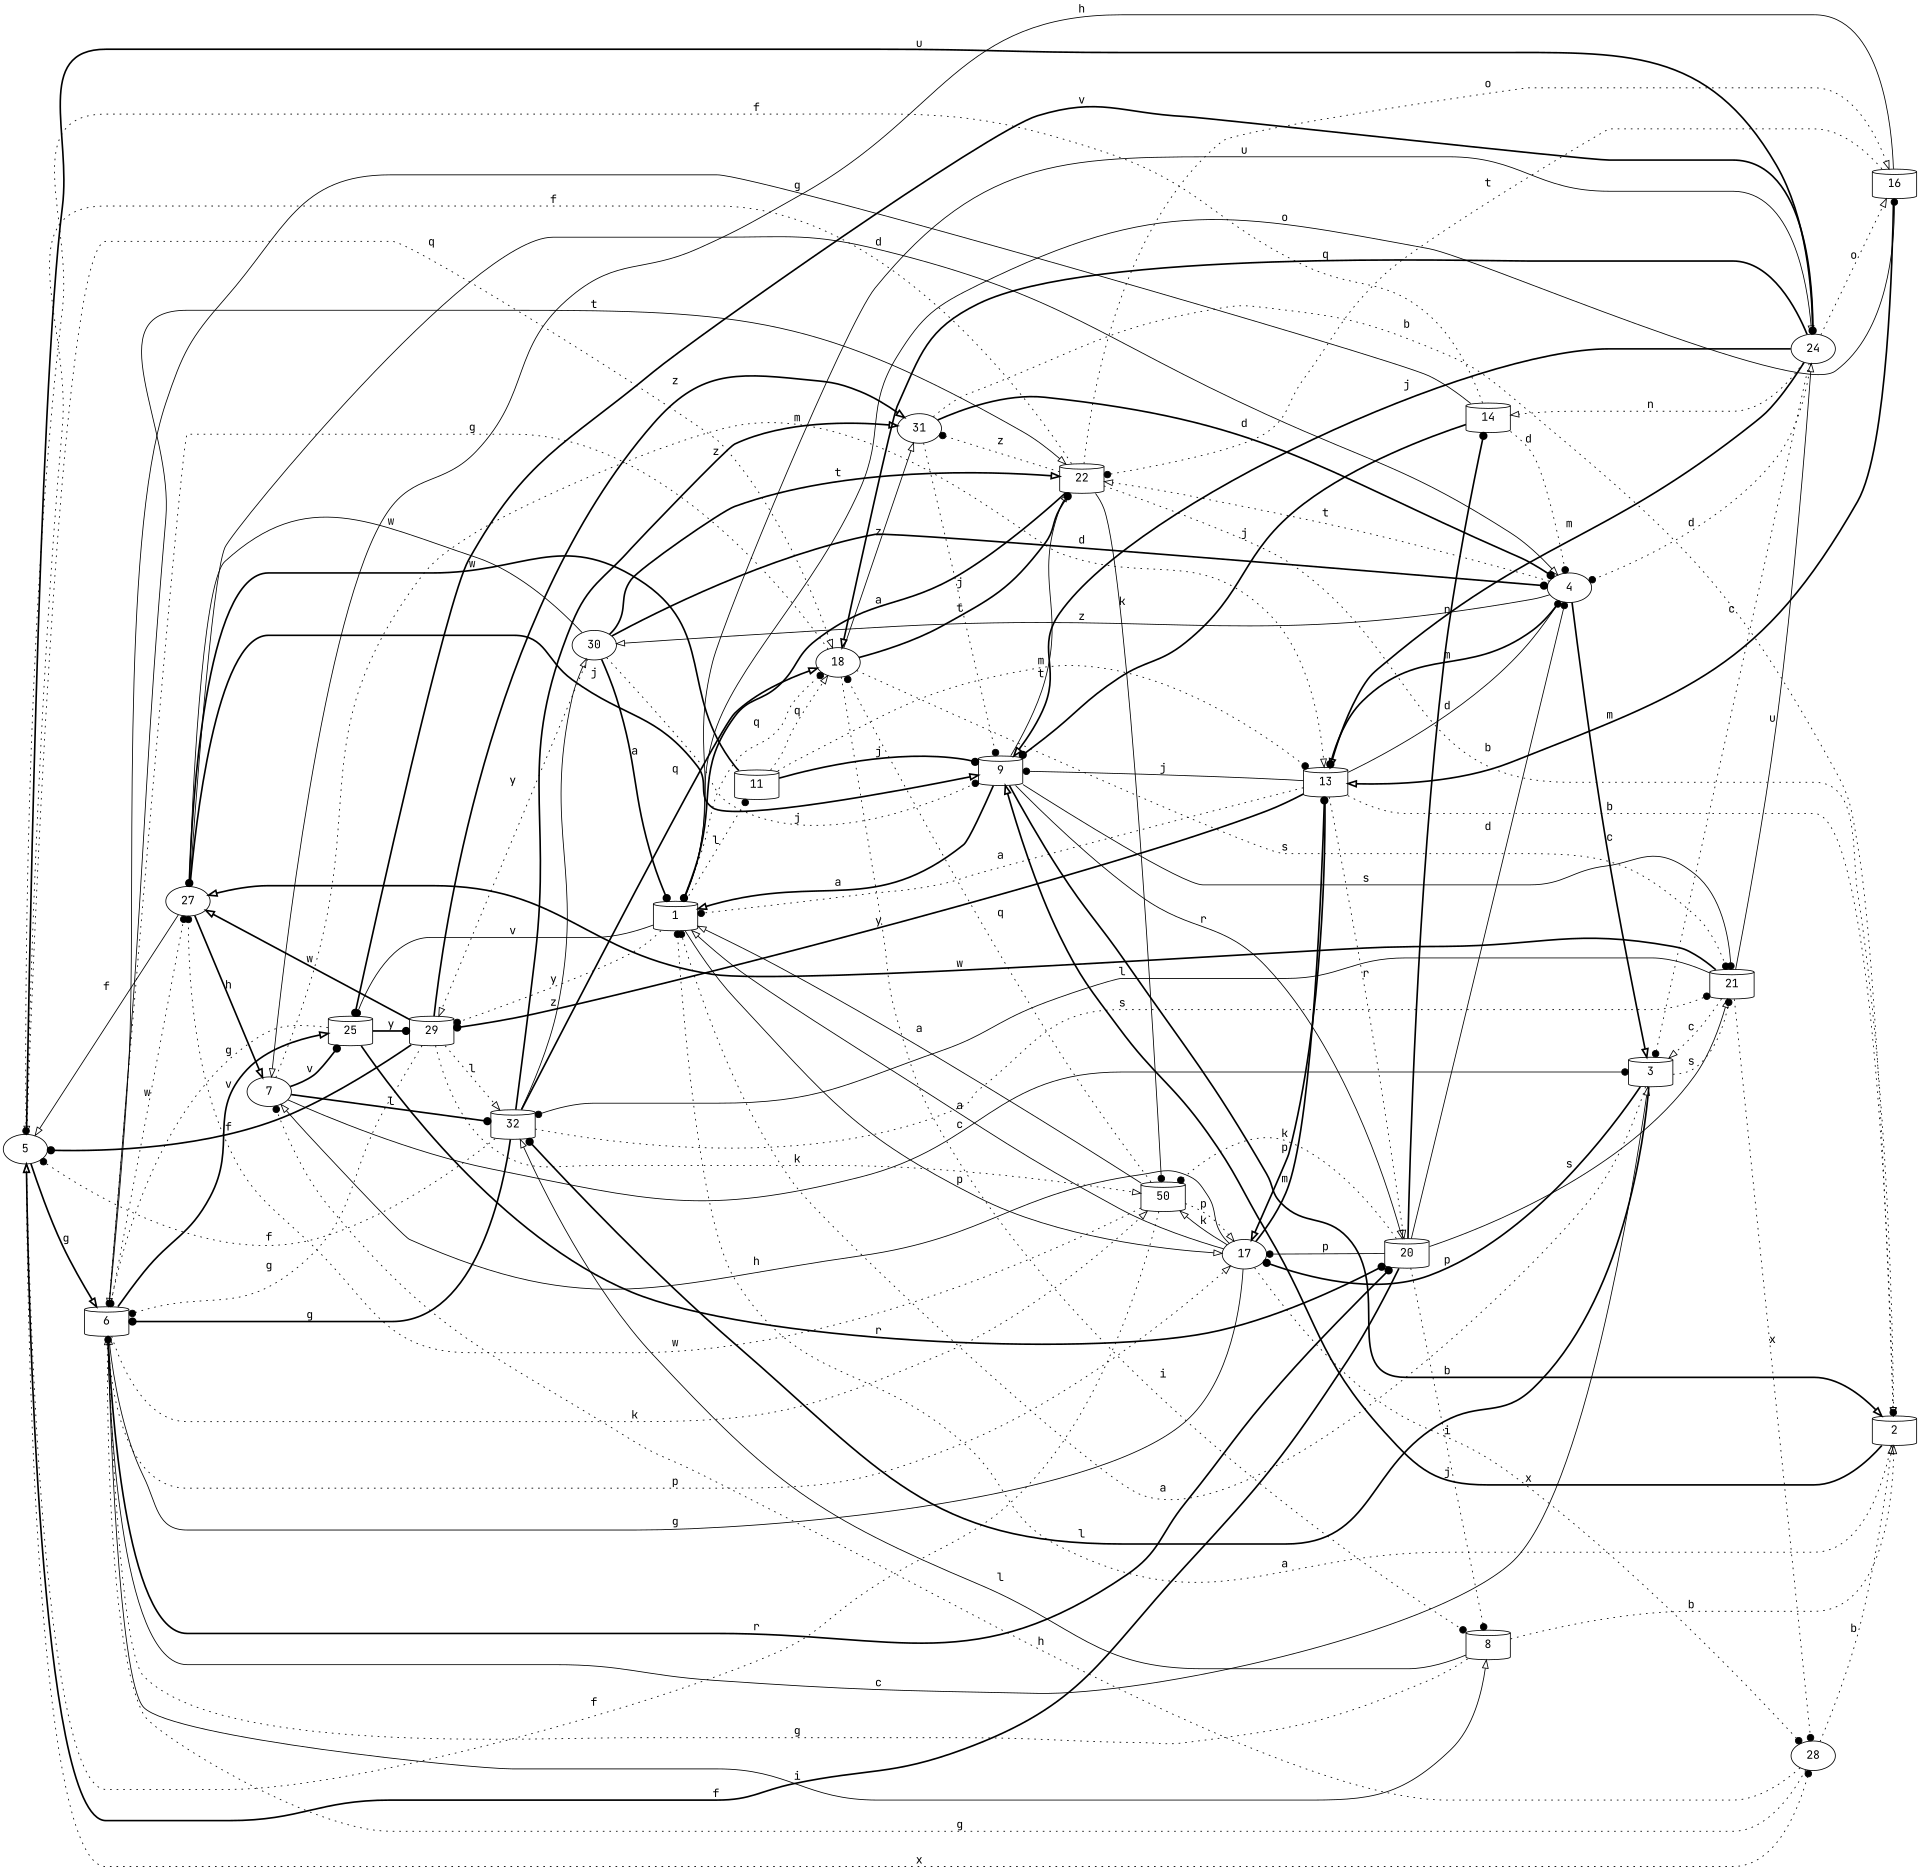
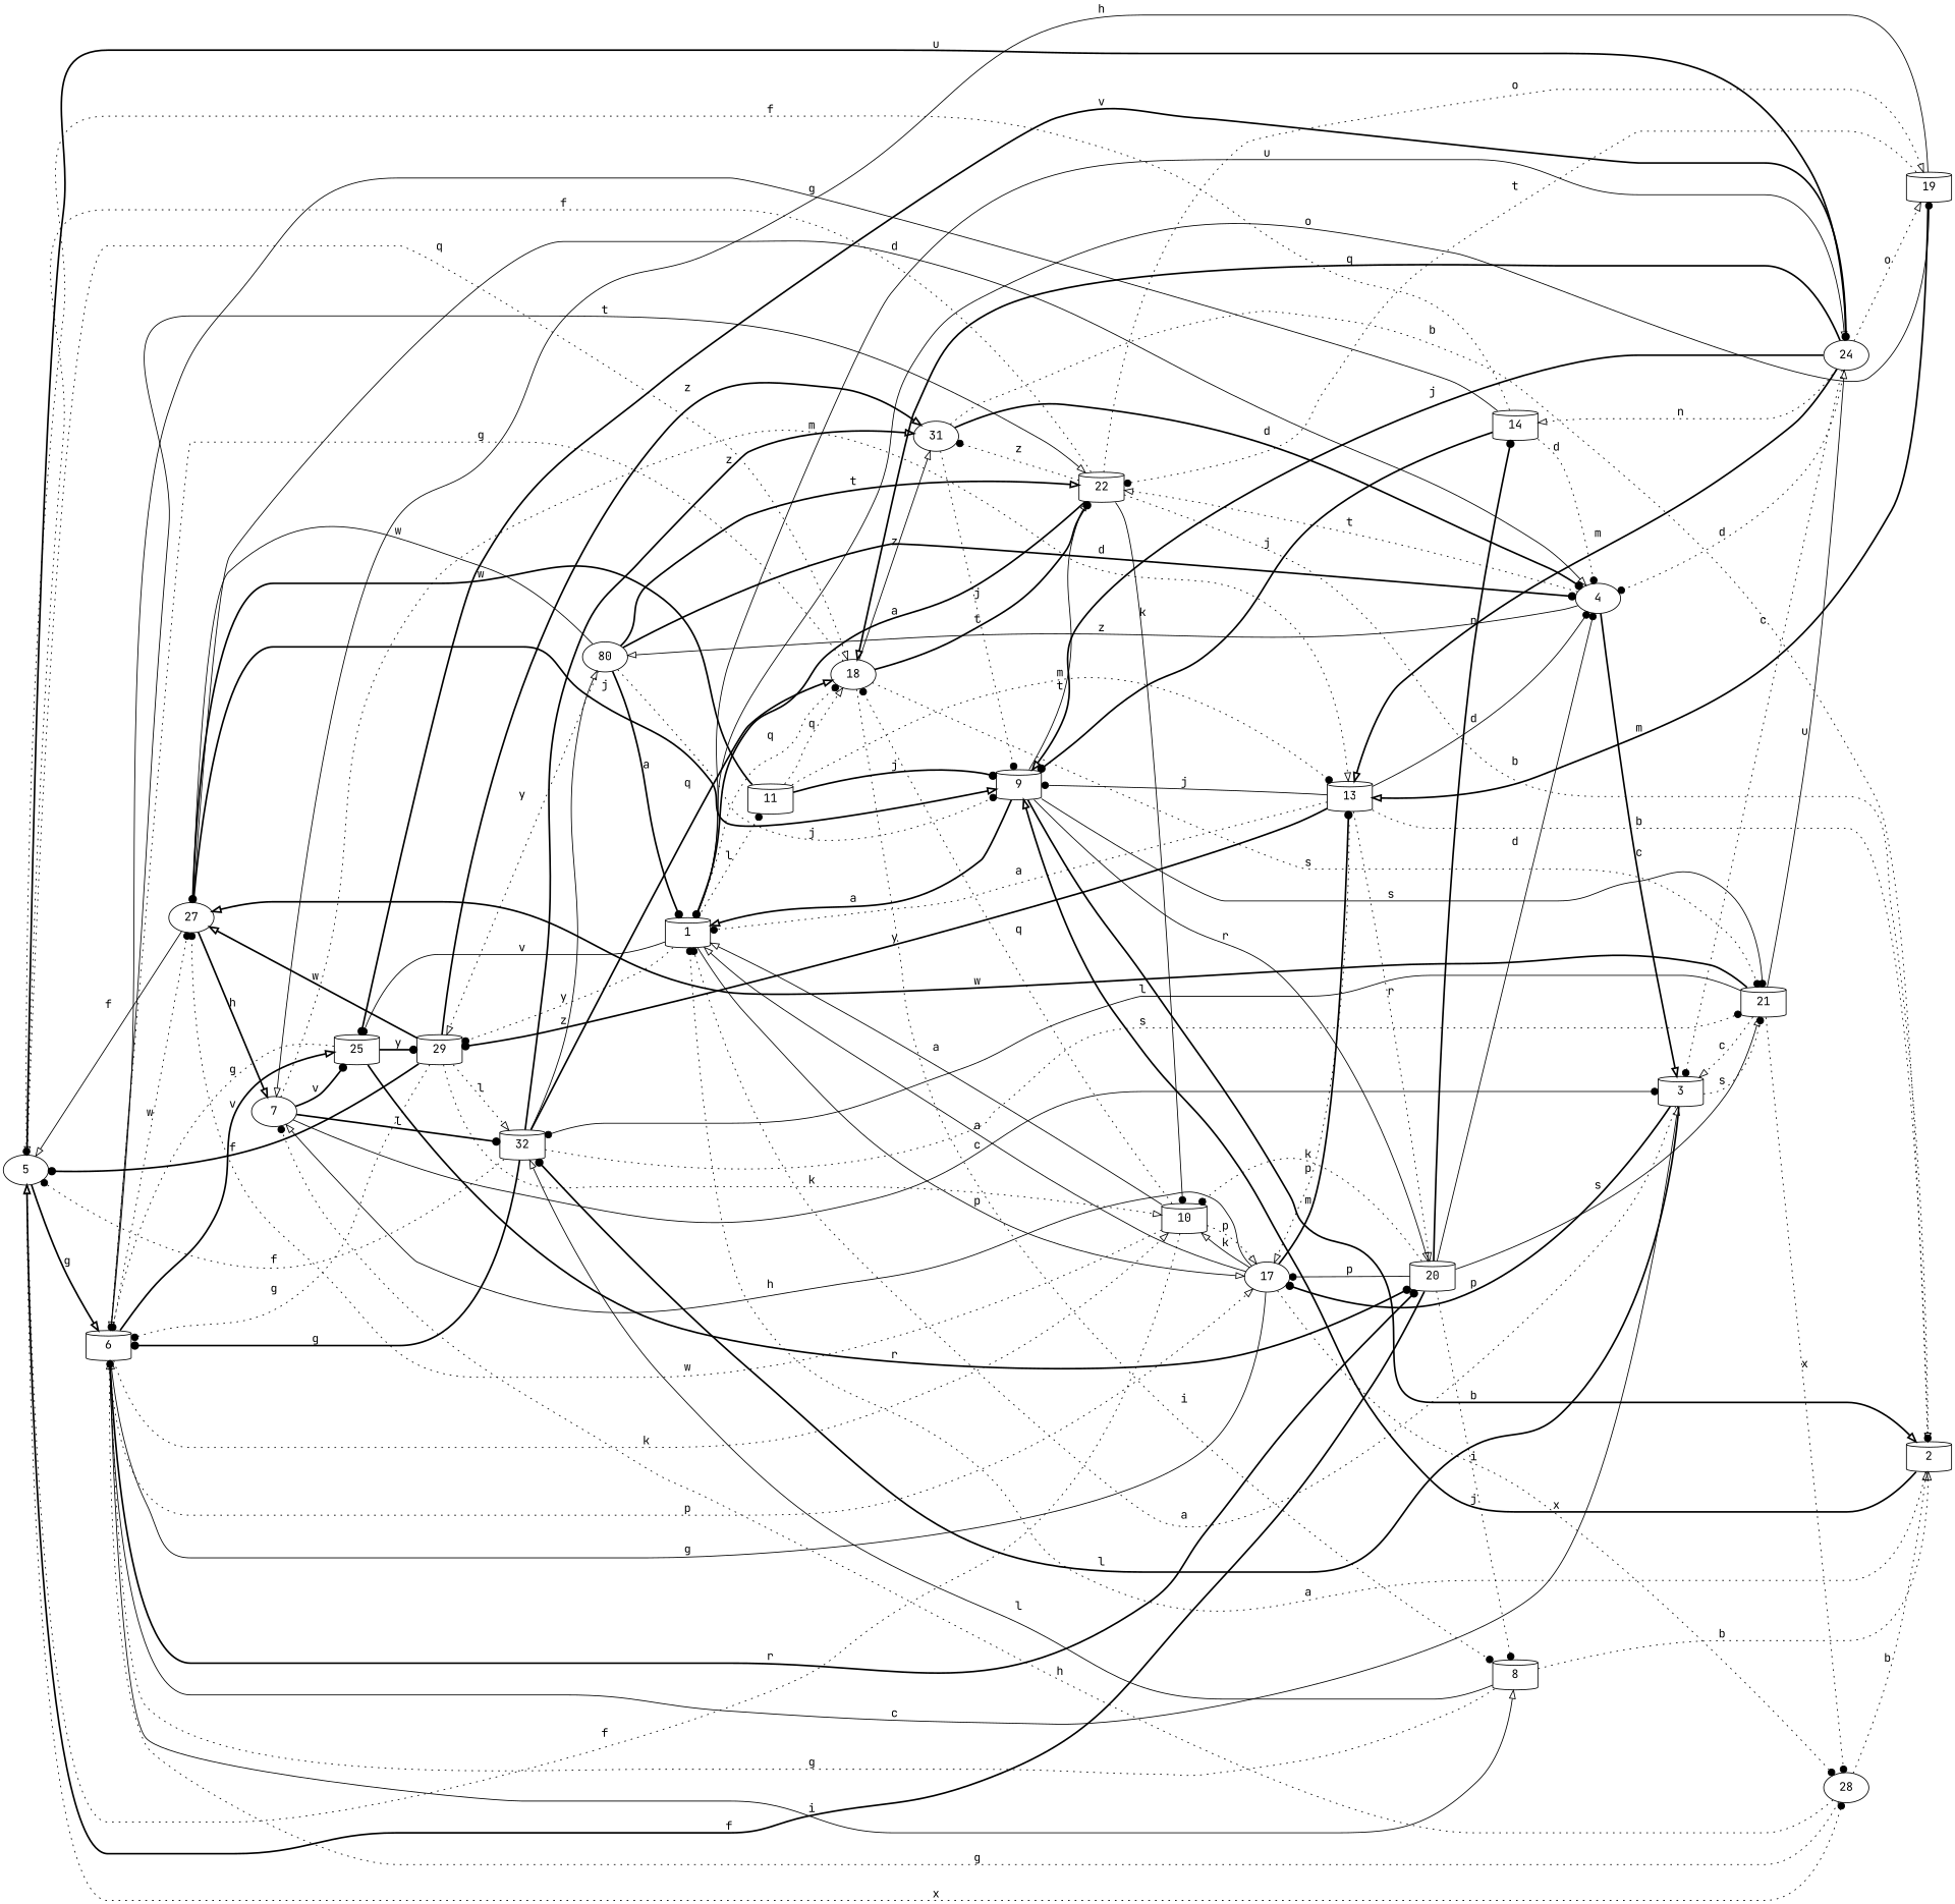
  strict digraph {
    fontname="JetBrains Mono"
    rankdir=LR
    node [fontname="JetBrains Mono" shape=cylinder]
    edge [arrowhead=dot fontname="JetBrains Mono" style=dotted]
    5 [shape=ellipse]
    6
    18 [shape=ellipse]
    24 [shape=ellipse]
    28 [shape=ellipse]
    27 [shape=ellipse]
    17 [shape=ellipse]
    25
    3
    22
    8
-   10 [label=50]
+   10
    20
    9
    4 [shape=ellipse]
    7 [shape=ellipse]
    1
    11
-   16
+   16 [label=19]
    29
    13
    21
    31 [shape=ellipse]
    14
    n25 [label=32]
    2
-   30 [shape=ellipse]
+   30 [shape=ellipse label=80]
    5 -> 6 [arrowhead=onormal label=g style=bold]
    5 -> 18 [arrowhead=onormal label=q]
    5 -> 24 [label=u style=bold]
    5 -> 28 [label=x]
    6 -> 27 [label=w]
    6 -> 17 [arrowhead=onormal label=p]
    6 -> 25 [arrowhead=onormal label=v style=bold]
    6 -> 3 [arrowhead=onormal label=c style=solid]
    6 -> 22 [arrowhead=onormal label=t style=solid]
    6 -> 8 [arrowhead=onormal label=i style=solid]
    6 -> 10 [arrowhead=onormal label=k]
    6 -> 20 [label=r style=bold]
    18 -> 6 [arrowhead=onormal label=g]
    18 -> 22 [label=t style=bold]
    18 -> 8 [label=i]
    18 -> 21 [label=s]
    18 -> 31 [arrowhead=onormal label=z style=solid]
    24 -> 18 [arrowhead=onormal label=q style=bold]
    24 -> 25 [label=v style=bold]
    24 -> 3 [label=c]
    24 -> 9 [arrowhead=onormal label=j style=bold]
    24 -> 4 [label=d]
    24 -> 16 [arrowhead=onormal label=o]
    24 -> 13 [arrowhead=onormal label=m style=bold]
    24 -> 14 [arrowhead=onormal label=n]
    28 -> 6 [arrowhead=onormal label=g]
    28 -> 7 [label=h]
    28 -> 2 [arrowhead=onormal label=b]
    27 -> 5 [arrowhead=onormal label=f style=solid]
    27 -> 9 [arrowhead=onormal label=j style=bold]
    27 -> 4 [arrowhead=onormal label=d style=solid]
    27 -> 7 [arrowhead=onormal label=h style=bold]
    17 -> 6 [arrowhead=onormal label=g style=solid]
    17 -> 28 [label=x]
    17 -> 10 [arrowhead=onormal label=k style=solid]
    17 -> 7 [arrowhead=onormal label=h style=solid]
    17 -> 1 [arrowhead=onormal label=a style=solid]
    17 -> 13 [label=m style=bold]
    25 -> 6 [label=g]
    25 -> 20 [label=r style=bold]
    25 -> 29 [label=y style=bold]
    3 -> 17 [label=p style=bold]
    3 -> 1 [label=a]
    3 -> 21 [label=s]
    3 -> n25 [label=l style=bold]
    22 -> 5 [arrowhead=onormal label=f]
    22 -> 10 [label=k style=solid]
    22 -> 1 [label=a style=bold]
    22 -> 16 [arrowhead=onormal label=o]
    22 -> 31 [label=z]
    22 -> 2 [arrowhead=onormal label=b]
    8 -> 6 [label=g]
    8 -> n25 [arrowhead=onormal label=l style=solid]
    8 -> 2 [arrowhead=onormal label=b]
    10 -> 5 [arrowhead=onormal label=f]
    10 -> 18 [label=q]
    10 -> 27 [label=w]
    10 -> 17 [arrowhead=onormal label=p]
    10 -> 1 [arrowhead=onormal label=a style=solid]
    20 -> 5 [arrowhead=onormal label=f style=bold]
    20 -> 17 [label=p style=solid]
    20 -> 8 [label=i]
    20 -> 10 [label=k]
    20 -> 4 [label=d style=solid]
    20 -> 21 [arrowhead=onormal label=s style=solid]
    20 -> 14 [label=n style=bold]
    9 -> 22 [arrowhead=onormal label=t style=solid]
    9 -> 20 [arrowhead=onormal label=r style=solid]
    9 -> 1 [arrowhead=onormal label=a style=bold]
    9 -> 21 [label=s style=solid]
    9 -> 2 [arrowhead=onormal label=b style=bold]
    4 -> 3 [arrowhead=onormal label=c style=bold]
    4 -> 22 [arrowhead=onormal label=t]
-   4 -> 13 [label=m style=bold]
    4 -> 30 [arrowhead=onormal label=z style=solid]
    7 -> 25 [label=v style=bold]
    7 -> 3 [label=c style=solid]
    7 -> 13 [arrowhead=onormal label=m]
    7 -> n25 [label=l style=bold]
    1 -> 18 [label=q]
    1 -> 24 [arrowhead=onormal label=u style=solid]
    1 -> 17 [arrowhead=onormal label=p style=solid]
    1 -> 25 [label=v style=solid]
    1 -> 11 [label=l]
    1 -> 16 [label=o style=solid]
    1 -> 29 [label=y]
    11 -> 18 [arrowhead=onormal label=q]
    11 -> 27 [label=w style=bold]
    11 -> 9 [label=j style=bold]
    11 -> 13 [label=m]
    16 -> 22 [label=t]
    16 -> 7 [arrowhead=onormal label=h style=solid]
    16 -> 13 [arrowhead=onormal label=m style=bold]
    29 -> 5 [label=f style=bold]
    29 -> 6 [label=g]
    29 -> 27 [arrowhead=onormal label=w style=bold]
    29 -> 10 [arrowhead=onormal label=k]
    29 -> 31 [arrowhead=onormal label=z style=bold]
    29 -> n25 [arrowhead=onormal label=l]
-   13 -> 17 [arrowhead=onormal label=p style=bold]
+   13 -> 17 [arrowhead=onormal label=p]
    13 -> 20 [arrowhead=onormal label=r]
    13 -> 9 [label=j style=solid]
    13 -> 4 [label=d style=solid]
    13 -> 1 [label=a]
    13 -> 29 [label=y style=bold]
    13 -> 2 [label=b]
    21 -> 24 [arrowhead=onormal label=u style=solid]
    21 -> 28 [label=x]
    21 -> 27 [arrowhead=onormal label=w style=bold]
    21 -> 3 [arrowhead=onormal label=c]
    21 -> n25 [label=l style=solid]
    31 -> 9 [label=j]
    31 -> 4 [label=d style=bold]
    31 -> 2 [arrowhead=onormal label=b]
    14 -> 5 [label=f]
    14 -> 6 [label=g style=solid]
    14 -> 9 [label=j style=bold]
    14 -> 4 [label=d]
    n25 -> 5 [label=f]
    n25 -> 6 [label=g style=bold]
    n25 -> 18 [arrowhead=onormal label=q style=bold]
    n25 -> 21 [label=s]
    n25 -> 31 [arrowhead=onormal label=z style=bold]
    n25 -> 30 [arrowhead=onormal label=z style=solid]
    2 -> 9 [arrowhead=onormal label=j style=bold]
    2 -> 1 [label=a]
    30 -> 27 [label=w style=solid]
    30 -> 22 [arrowhead=onormal label=t style=bold]
    30 -> 9 [label=j]
    30 -> 4 [label=d style=bold]
    30 -> 1 [label=a style=bold]
    30 -> 29 [arrowhead=onormal label=y]
  }
